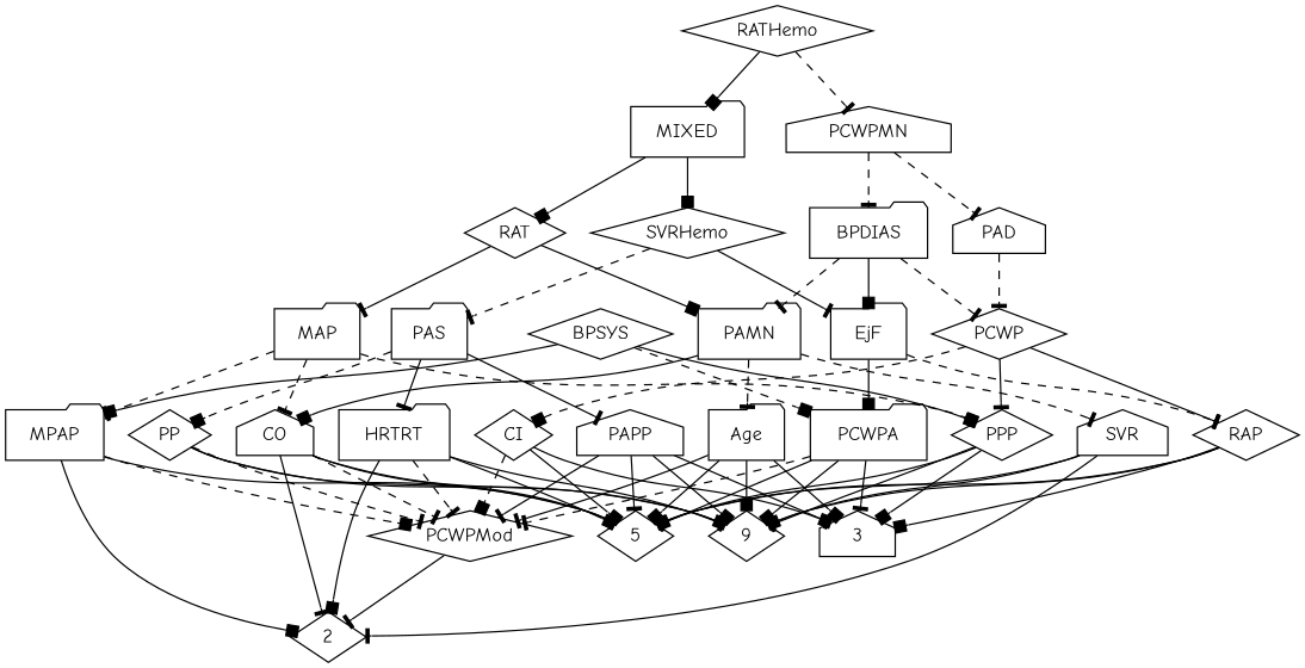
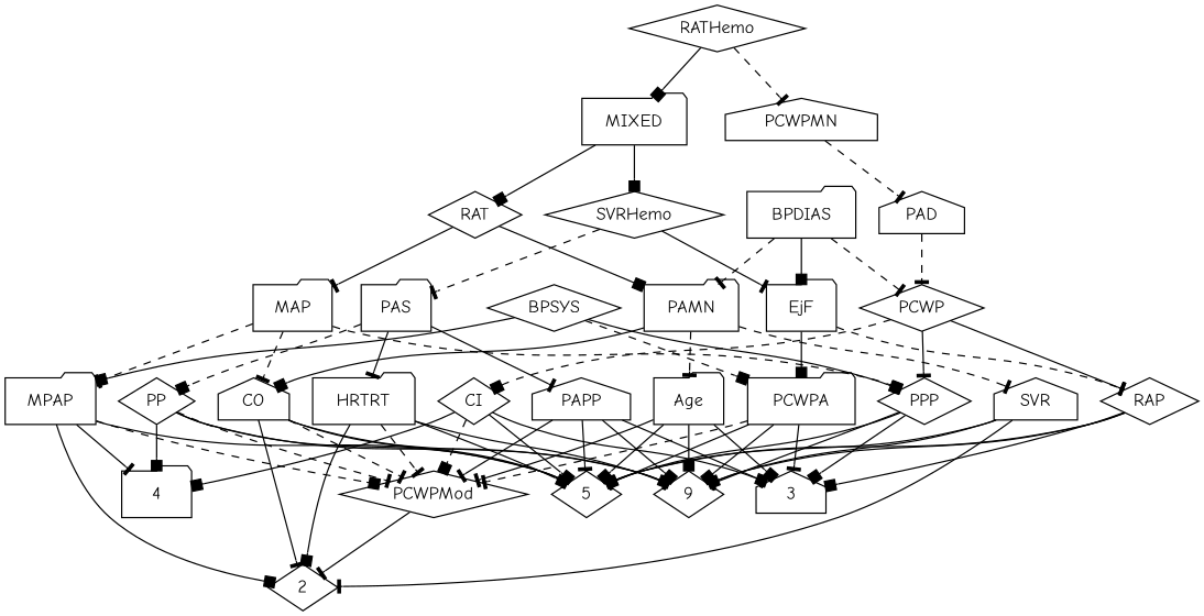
  strict digraph {
    fontname="Comic Neue"
    node [fontname="Comic Neue" shape=diamond]
    edge [arrowhead=tee fontname="Comic Neue" style=solid]
    n1 [height=0.5 label=9 width=0.75]
    2 [height=0.5 width=0.75]
    3 [height=0.5 shape=house width=0.75]
+   4 [height=0.5 shape=folder width=0.75]
    5 [height=0.5 width=0.75]
    Age [height=0.5 shape=folder width=0.75]
    PCWPMod [height=0.5 width=1.4443]
    EjF [height=0.5 shape=folder width=0.75]
    RAP [height=0.5 width=0.77632]
    PCWPA [height=0.5 shape=folder width=1.1555]
    MIXED [height=0.5 shape=folder width=1.1193]
    RAT [height=0.5 width=0.75827]
    SVRHemo [height=0.5 width=1.3902]
    PAMN [height=0.5 shape=folder width=1.011]
    MAP [height=0.5 shape=folder width=0.84854]
    PAS [height=0.5 shape=folder width=0.75]
    CO [height=0.5 shape=house width=0.75]
    SVR [height=0.5 shape=house width=0.77632]
    MPAP [height=0.5 shape=folder width=0.97491]
    PPP [height=0.5 width=0.75]
    PP [height=0.5 width=0.75]
    PAPP [height=0.5 shape=house width=0.88464]
    HRTRT [height=0.5 shape=folder width=1.1013]
    BPSYS [height=0.5 width=1.0471]
    PAD [height=0.5 shape=house width=0.79437]
    PCWP [height=0.5 width=0.97491]
    CI [height=0.5 width=0.75]
    RATHemo [height=0.5 width=1.3721]
    PCWPMN [height=0.5 shape=house width=1.3902]
    BPDIAS [height=0.5 shape=folder width=1.1735]
    Age -> n1 [arrowhead=box]
    Age -> 3 [arrowhead=box]
    Age -> 5 [arrowhead=box]
    Age -> PCWPMod
    PCWPMod -> 2
    EjF -> RAP [style=dashed]
    EjF -> PCWPA [arrowhead=box]
    RAP -> n1 [arrowhead=box]
    RAP -> 3 [arrowhead=box]
    RAP -> 5 [arrowhead=box]
    PCWPA -> n1 [arrowhead=box]
    PCWPA -> 3
    PCWPA -> 5
    PCWPA -> PCWPMod [style=dashed]
    MIXED -> RAT [arrowhead=box]
    MIXED -> SVRHemo [arrowhead=box]
    RAT -> PAMN [arrowhead=box]
    RAT -> MAP
    SVRHemo -> EjF
    SVRHemo -> PAS [style=dashed]
    PAMN -> Age [style=dashed]
    PAMN -> CO [arrowhead=box]
    PAMN -> SVR [style=dashed]
    MAP -> CO [style=dashed]
    MAP -> MPAP [style=dashed]
    MAP -> PPP [arrowhead=box style=dashed]
    PAS -> PP [arrowhead=box style=dashed]
    PAS -> PAPP
    PAS -> HRTRT
    CO -> n1
    CO -> 2
    CO -> 5
    CO -> PCWPMod [style=dashed]
    SVR -> n1
    SVR -> 2
    SVR -> 5
    MPAP -> 2 [arrowhead=box]
+   MPAP -> 4
    MPAP -> 5
    MPAP -> PCWPMod [arrowhead=box style=dashed]
    PPP -> n1
    PPP -> 3 [arrowhead=box]
    PPP -> 5 [arrowhead=box]
    PP -> n1 [arrowhead=box]
+   PP -> 4 [arrowhead=box]
    PP -> 5
    PP -> PCWPMod [style=dashed]
    PAPP -> n1 [arrowhead=box]
    PAPP -> 3
    PAPP -> 5
    PAPP -> PCWPMod
    HRTRT -> n1
    HRTRT -> 2 [arrowhead=box]
    HRTRT -> 5 [arrowhead=box]
    HRTRT -> PCWPMod [style=dashed]
    BPSYS -> PCWPA [arrowhead=box style=dashed]
    BPSYS -> MPAP [arrowhead=box]
    BPSYS -> PPP [arrowhead=box]
    PAD -> PCWP [style=dashed]
    PCWP -> RAP
    PCWP -> PPP
    PCWP -> CI [arrowhead=box style=dashed]
    CI -> 3 [arrowhead=box]
+   CI -> 4 [arrowhead=box]
    CI -> 5 [arrowhead=box]
    CI -> PCWPMod [arrowhead=box style=dashed]
    RATHemo -> MIXED [arrowhead=box]
    RATHemo -> PCWPMN [style=dashed]
    PCWPMN -> PAD [style=dashed]
-   PCWPMN -> BPDIAS [style=dashed]
    BPDIAS -> EjF [arrowhead=box]
    BPDIAS -> PAMN [style=dashed]
    BPDIAS -> PCWP [style=dashed]
  }
